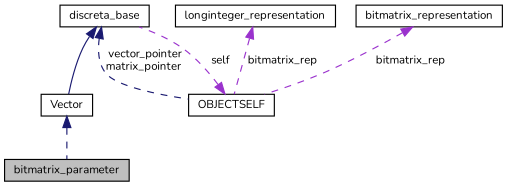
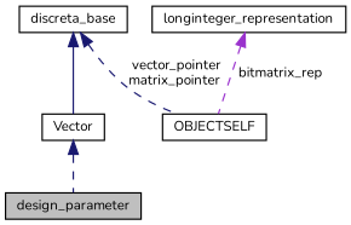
  digraph {
    fontname=Nunito
    node [color=black fillcolor=white fontname=Nunito fontsize=10 shape=record style=filled]
    edge [color=midnightblue dir=back fontname=Nunito fontsize=10 labelfontname=Helvetica labelfontsize=10 style=dashed]
-   n1 [fillcolor=grey75 fontcolor=black height=0.2 label=bitmatrix_parameter width=0.4]
+   n1 [fillcolor=grey75 fontcolor=black height=0.2 label=design_parameter width=0.4]
    n2 [height=0.2 label=Vector width=0.4]
    n3 [height=0.2 label=discreta_base width=0.4]
    n4 [height=0.2 label=OBJECTSELF width=0.4]
    n5 [height=0.2 label=longinteger_representation width=0.4]
-   n6 [height=0.2 label=bitmatrix_representation width=0.4]
    n2 -> n1
    n3 -> n2 [style=solid]
    n3 -> n4 [label=" vector_pointer\nmatrix_pointer"]
-   n4 -> n3 [color=darkorchid3 label=" self"]
    n5 -> n4 [color=darkorchid3 label=" bitmatrix_rep"]
-   n6 -> n4 [color=darkorchid3 label=" bitmatrix_rep"]
  }
